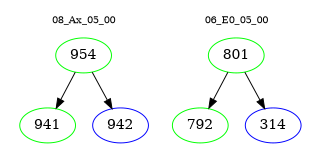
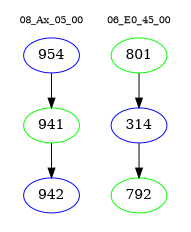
  digraph {
    node [color=green]
    edge [color=black]
    n1 [label=941]
    n2 [color=blue label=942]
-   n3 [label=954]
+   n3 [color=blue label=954]
    n4 [label=801]
    n5 [label=792]
    n6 [color=blue label=314]
    subgraph cluster_1 {
      color=white
      fontsize=10
      label="08_Ax_05_00"
      n1
      n2
      n3
    }
    subgraph cluster_2 {
      color=white
      fontsize=10
-     label="06_E0_05_00"
+     label="06_E0_45_00"
      n4
      n5
      n6
    }
-   n3 -> n2
+   n1 -> n2
    n3 -> n1
-   n4 -> n5
+   n6 -> n5
    n4 -> n6
  }
